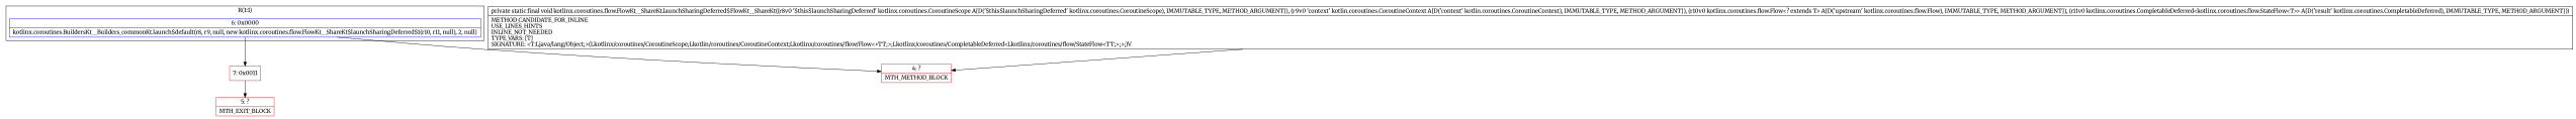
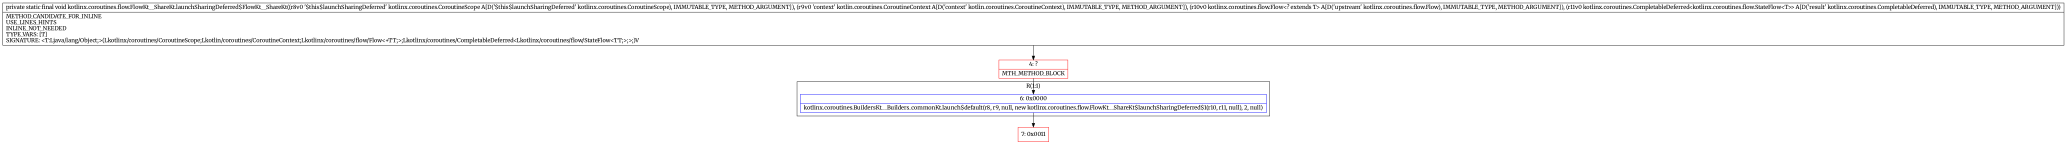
  digraph {
    fontname=Merriweather
    node [color=red fontname=Merriweather shape=record]
    edge [fontname=Merriweather]
    n1 [color=blue label="{6\:\ 0x0000|kotlinx.coroutines.BuildersKt__Builders_commonKt.launch$default(r8, r9, null, new kotlinx.coroutines.flow.FlowKt__ShareKt$launchSharingDeferred$1(r10, r11, null), 2, null)\l}"]
    n2 [label="{7\:\ 0x0011}"]
-   n3 [label="{5\:\ ?|MTH_EXIT_BLOCK\l}"]
    n4 [label="{4\:\ ?|MTH_METHOD_BLOCK\l}"]
    n5 [label="{private static final void kotlinx.coroutines.flow.FlowKt__ShareKt.launchSharingDeferred$FlowKt__ShareKt((r8v0 '$this$launchSharingDeferred' kotlinx.coroutines.CoroutineScope A[D('$this$launchSharingDeferred' kotlinx.coroutines.CoroutineScope), IMMUTABLE_TYPE, METHOD_ARGUMENT]), (r9v0 'context' kotlin.coroutines.CoroutineContext A[D('context' kotlin.coroutines.CoroutineContext), IMMUTABLE_TYPE, METHOD_ARGUMENT]), (r10v0 kotlinx.coroutines.flow.Flow\<? extends T\> A[D('upstream' kotlinx.coroutines.flow.Flow), IMMUTABLE_TYPE, METHOD_ARGUMENT]), (r11v0 kotlinx.coroutines.CompletableDeferred\<kotlinx.coroutines.flow.StateFlow\<T\>\> A[D('result' kotlinx.coroutines.CompletableDeferred), IMMUTABLE_TYPE, METHOD_ARGUMENT]))  | METHOD_CANDIDATE_FOR_INLINE\lUSE_LINES_HINTS\lINLINE_NOT_NEEDED\lTYPE_VARS: [T]\lSIGNATURE: \<T:Ljava\/lang\/Object;\>(Lkotlinx\/coroutines\/CoroutineScope;Lkotlin\/coroutines\/CoroutineContext;Lkotlinx\/coroutines\/flow\/Flow\<+TT;\>;Lkotlinx\/coroutines\/CompletableDeferred\<Lkotlinx\/coroutines\/flow\/StateFlow\<TT;\>;\>;)V\l}" color=""]
    subgraph cluster_1 {
      label="R(1:1)"
      n1
    }
    n1 -> n2
-   n2 -> n3
-   n1 -> n4
+   n4 -> n1
    n5 -> n4
  }
